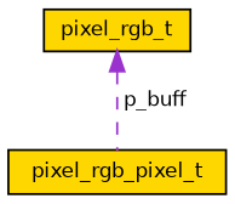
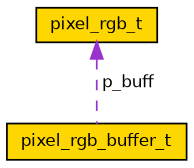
  digraph {
    node [color=black fillcolor=gold fontname=Helvetica fontsize=10 shape=record style=filled]
-   n1 [fontcolor=black height=0.2 label=pixel_rgb_pixel_t width=0.4]
+   n1 [fontcolor=black height=0.2 label=pixel_rgb_buffer_t width=0.4]
    n2 [height=0.2 label=pixel_rgb_t width=0.4]
    n2 -> n1 [color=darkorchid3 dir=back fontname=Helvetica fontsize=10 label=" p_buff" labelfontname=Helvetica labelfontsize=10 style=dashed]
  }
